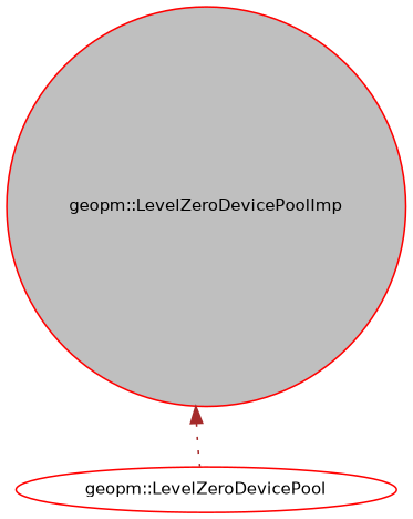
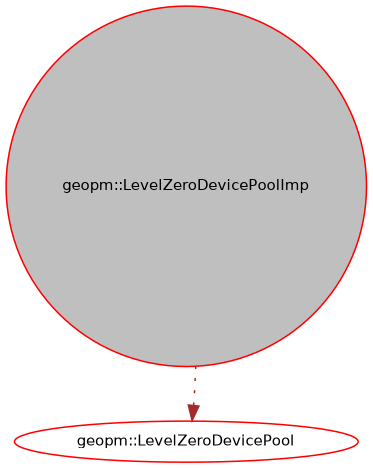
  digraph {
    node [color=red fontname=Helvetica fontsize=10 style=filled]
    n1 [fillcolor=grey75 fontcolor=black height=0.2 label="geopm::LevelZeroDevicePoolImp" shape=circle width=0.4]
    n2 [fillcolor=white height=0.2 label="geopm::LevelZeroDevicePool" shape=ellipse width=0.4]
-   n1 -> n2 [color=brown dir=back fontname=Helvetica fontsize=10 labelfontname=Helvetica labelfontsize=10 style=dotted]
+   n2 -> n1 [color=brown dir=back fontname=Helvetica fontsize=10 labelfontname=Helvetica labelfontsize=10 style=dotted]
  }
